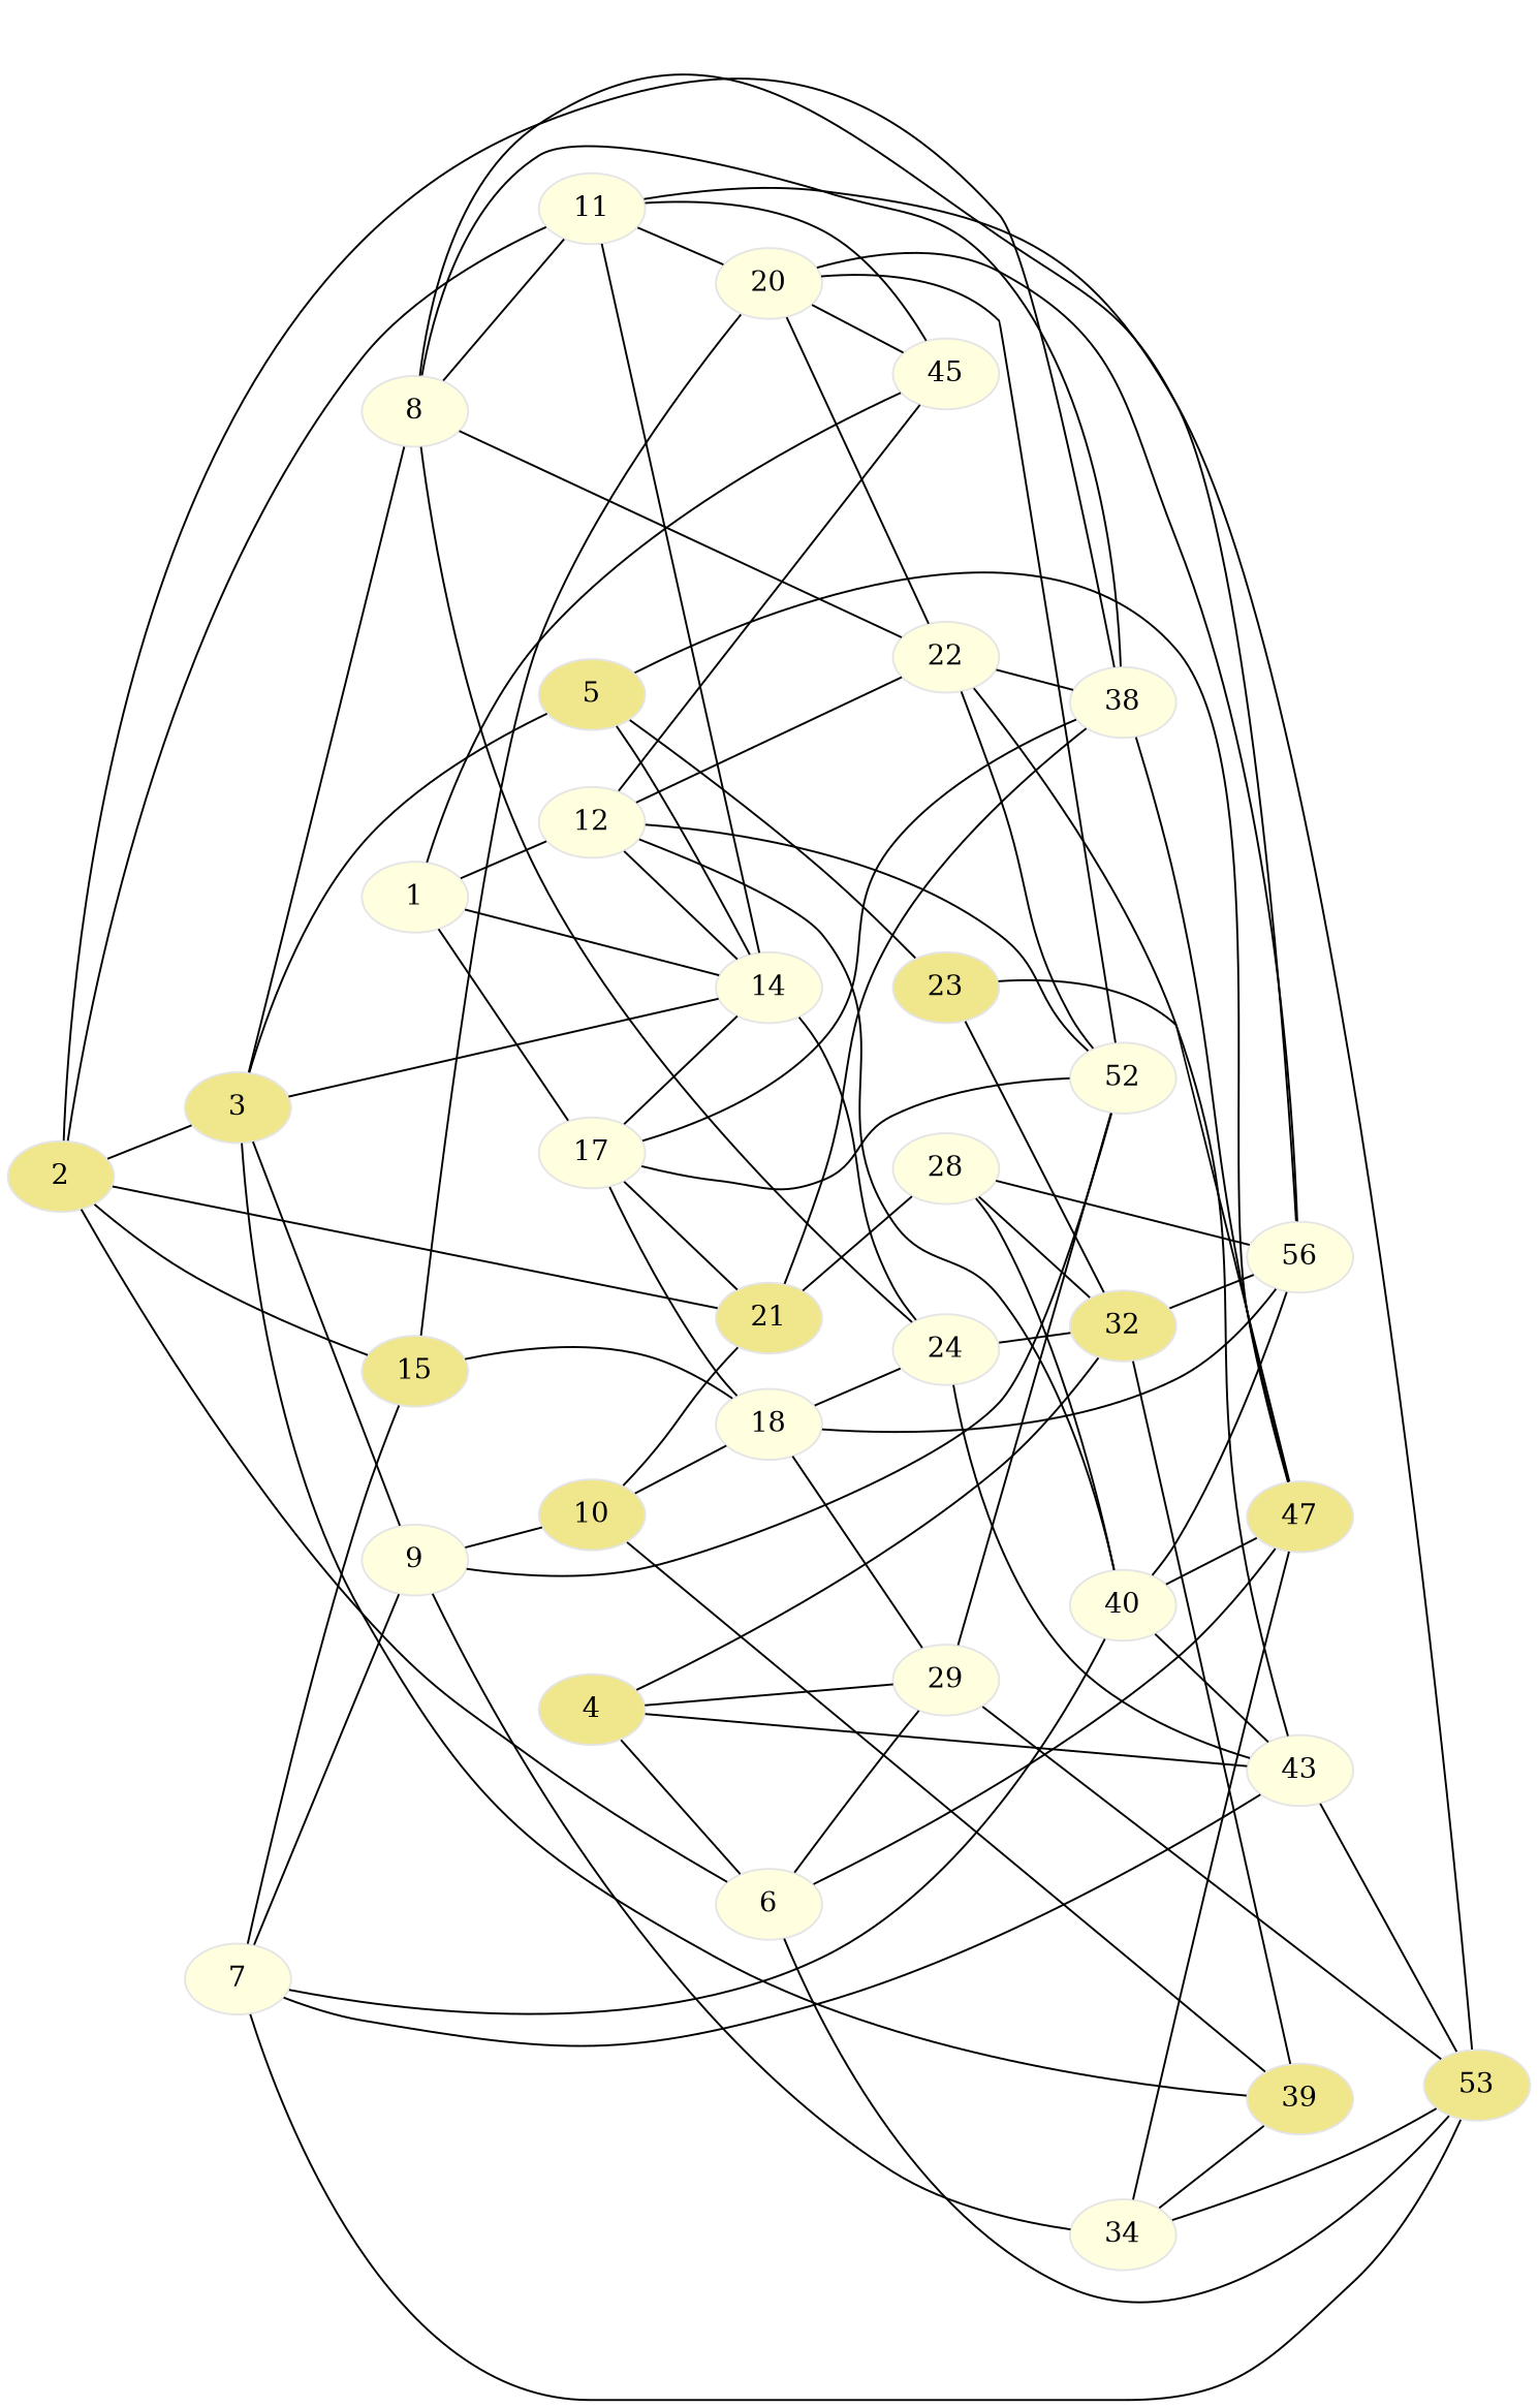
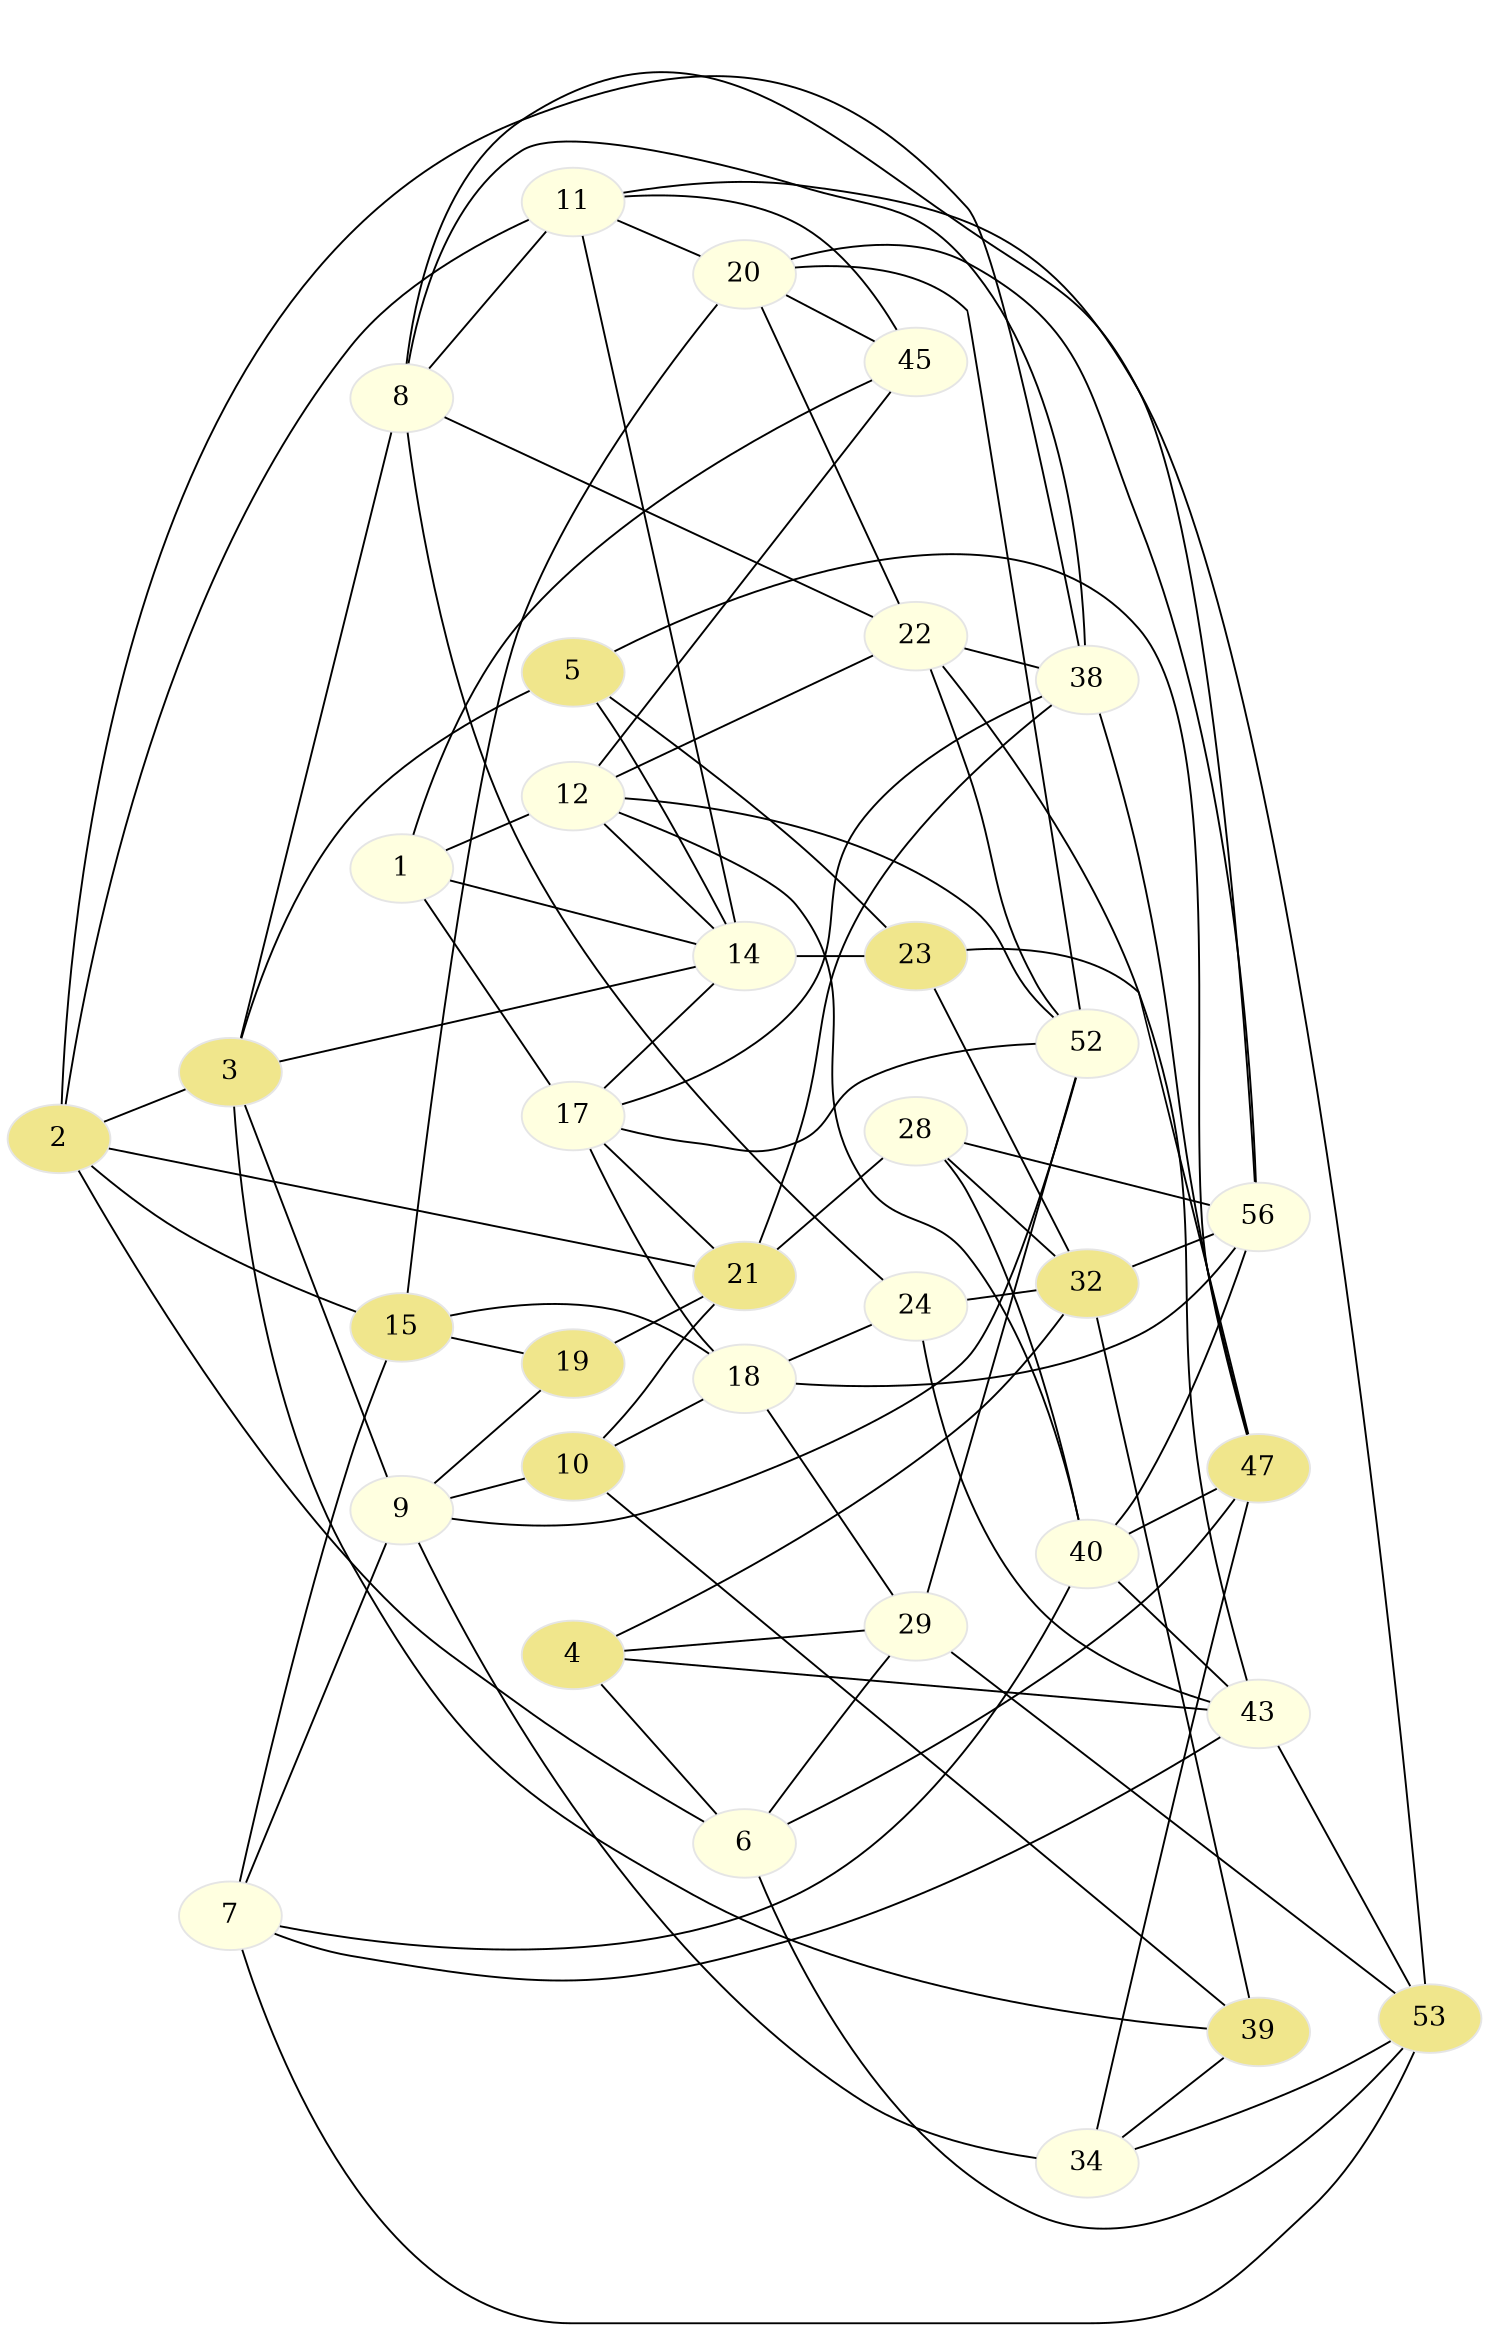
  graph {
    rankdir=LR
    node [color=gray90 fillcolor=lightyellow style=filled]
    12 [super="+37"]
    14 [super="+36"]
    45
    40 [super="+48"]
    22 [super="+27"]
    52 [super="+55"]
    1
    17 [super="+26"]
    23 [fillcolor=khaki]
    21 [fillcolor=khaki super="+49"]
    n11 [label=38 super="+41"]
    18 [super="+25"]
    2 [fillcolor=khaki super="+31"]
    3 [fillcolor=khaki super="+57"]
    6 [super="+13"]
    11 [super="+38"]
    15 [fillcolor=khaki super="+50"]
    5 [fillcolor=khaki]
    8 [super="+44"]
    9 [super="+33"]
    39 [fillcolor=khaki]
    29 [super="+35"]
    47 [fillcolor=khaki super="+54"]
    53 [fillcolor=khaki super="+58"]
    20 [super="+42"]
+   19 [fillcolor=khaki]
    28
    24
    56 [super="+59"]
    10 [fillcolor=khaki]
    34
    4 [fillcolor=khaki]
    32 [fillcolor=khaki super="+51"]
    43 [super="+46"]
    7 [super="+16"]
    12 -- 14
    12 -- 45
    12 -- 40
    12 -- 22
    12 -- 52
-   14 -- 24
+   14 -- 23
    40 -- 47
    40 -- 56
    40 -- 43
    22 -- 52
    22 -- n11
    22 -- 43
    1 -- 12
    1 -- 14
    1 -- 45
    1 -- 17
    17 -- 14
    17 -- 52
    17 -- 21
    17 -- n11
    17 -- 18
    23 -- 47
    23 -- 32
    21 -- n11
    21 -- 28
    n11 -- 47
    18 -- 29
    18 -- 24
    18 -- 56
    2 -- 21
    2 -- n11
    2 -- 3
    2 -- 6
    2 -- 11
    2 -- 15
    3 -- 14
    3 -- 5
    3 -- 8
    3 -- 9
    3 -- 39
    6 -- 29 [weight=2]
    6 -- 47
    6 -- 53
    11 -- 14
    11 -- 45
    11 -- 53
    11 -- 20
    15 -- 18
    15 -- 20
+   15 -- 19
    5 -- 14
    5 -- 23
    5 -- 47
    8 -- 22
    8 -- n11
    8 -- 11
    8 -- 24
    8 -- 56
    9 -- 52
+   9 -- 19
    9 -- 10
    9 -- 34
    29 -- 52
    29 -- 53
    20 -- 45
    20 -- 22
    20 -- 52
    20 -- 56
+   19 -- 21
    28 -- 40
    28 -- 56
    28 -- 32
    24 -- 32
    24 -- 43
    10 -- 21
    10 -- 18
    10 -- 39
    34 -- 39
    34 -- 47
    34 -- 53
    4 -- 6
    4 -- 29
    4 -- 32
    4 -- 43
    32 -- 39
    32 -- 56
    43 -- 53
    7 -- 40
    7 -- 15 [weight=2]
    7 -- 9
    7 -- 53
    7 -- 43
  }
